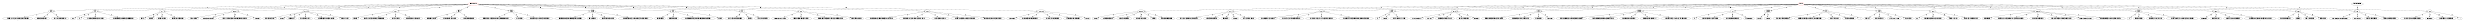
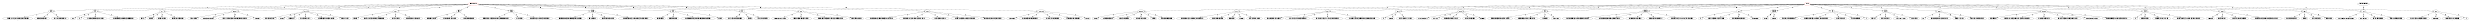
  digraph {
    fontname=Lato
    rankdir=TB
    node [fontname=Lato]
    edge [fontname=Lato]
    n1 [color=red label="Donald Trump"]
    n2 [label=start]
    n3 [label=put]
    n4 [label=pull]
    n5 [label=pardon]
    n6 [label=love]
    n7 [label=know]
    n8 [label=get]
    n9 [label=attack]
    n10 [label=tweet]
    n11 [label=sign]
    n12 [label=pay]
    n13 [label=fire]
    n14 [label=claim]
    n15 [label=announce]
    n16 [label="a trade war with our closest allies over steel"]
    n17 [label="another controversy"]
    n18 [label="an ill - advised trade war"]
    n19 [label="a call"]
    n20 [label=it]
    n21 [label="his sycophantic personal physician"]
    n22 [label="his best efforts to berate his predecessor"]
    n23 [label="the U.S."]
    n24 [label="the plug"]
    n25 [label="of the Iran deal"]
    n26 [label="of the Iran nuclear deal"]
    n27 [label="Julian Assange"]
    n28 [label="former boxer Johnson"]
    n29 [label="right - wing conspiracy crackpot Dinesh D’Souza"]
    n30 [label="a perjurer"]
    n31 [label="the \" previous life \""]
    n32 [label=himself]
    n33 [label="McDonald ’s"]
    n34 [label="to watch Fox News"]
    n35 [label="to tweet about the stock market"]
    n36 [label="The only thing"]
    n37 [label=nothing]
    n38 [label="about his young daughter 's appearance"]
    n39 [label="that it was false"]
    n40 [label="the name of any informants"]
    n41 [label="' October surprise"]
    n42 [label="a public apology and more"]
    n43 [label="a Nobel Prize goodbye"]
    n44 [label="Peter Strzok , the FBI and the Justice Department"]
    n45 [label="all his critics"]
    n46 [label="Canadian Prime Minister Justin Trudeau"]
    n47 [label="Despite the constant negative press covfefe"]
    n48 [label="Fox & Friends"]
    n49 [label="about the stock market"]
    n50 [label="The best taco bowls are made in Trump Tower Grill"]
    n51 [label="the legislation"]
    n52 [label="executive order"]
    n53 [label="an agreement consisting of 100 percent platitudes"]
    n54 [label="a thing"]
    n55 [label="to hush up about their affair"]
    n56 [label=tribute]
    n57 [label="a lavish public tribute"]
    n58 [label="special counsel Mueller"]
    n59 [label="Special Special Robert Mueller"]
    n60 [label="Special Counsel Robert Mueller has gotten out of"]
    n61 [label="the Twitter machine"]
    n62 [label="the Clinton email report cleared him on Russia"]
    n63 [label="that trade wars are “ good , and easy to win ”"]
    n64 [label="North Koreans love him"]
    n65 [label="that he 's boosting America 's global role"]
    n66 [label="to be some kind of business genius"]
    n67 [label="his candidacy"]
    n68 [label="his campaign for the presidency"]
    n69 [label="he would run for president"]
    n70 [label="his candidacy for president"]
    n71 [label=himself]
    n72 [color=red label=Trump]
    n73 [label=suggest]
    n74 [label=speak]
    n75 [label=seek]
    n76 [label=see]
    n77 [label=receive]
    n78 [label=push]
    n79 [label=plan]
    n80 [label=move]
    n81 [label=leave]
    n82 [label=host]
    n83 [label=hire]
    n84 [label=end]
    n85 [label=distance]
    n86 [label=cut]
    n87 [label=bring]
    n88 [label=break]
    n89 [label=believe]
    n90 [label=admit]
    n91 [label="that the June 12 summit may still go ahead"]
    n92 [label="that Schneiderman might be facing a scandal"]
    n93 [label="that the release of three Americans held in"]
    n94 [label="that Canadians are illegally"]
    n95 [label="special counsel Robert Mu"]
    n96 [label="about the show"]
    n97 [label="about his looming meeting"]
    n98 [label="of knife crime in London and terrorism in Paris"]
    n99 [label="of Renacci"]
    n100 [label=options]
    n101 [label="the White House"]
    n102 [label="legal advice"]
    n103 [label="to divide the country"]
    n104 [label=democracy]
    n105 [label="women fight in his presence"]
    n106 [label=it]
    n107 [label="his hard - line immigration stance"]
    n108 [label="the shock and horror"]
    n109 [label="a letter"]
    n110 [label="the Nobel Peace Prize"]
    n111 [label=Macron]
    n112 [label="44 percent approval"]
    n113 [label="a chorus of criticism"]
    n114 [label="the “ Spygate ” meme"]
-   n115 [label="very harsh sanctions on the country"]
+   n115 [label="conspiratorial harsh sanctions on the country"]
    n116 [label="the spygate nonsense"]
    n117 [label=Democrats]
    n118 [label=America]
    n119 [label="to lay out his drug pricing proposals"]
    n120 [label="to withdraw from U.N. Human Rights Council"]
    n121 [label="to meet with House Republicans ahead of the vote"]
    n122 [label="to immediately re - impose"]
    n123 [label=it]
    n124 [label=America]
    n125 [label="the U.S. embassy in Israel"]
    n126 [label=Quebec]
    n127 [label="his son , Donald Jr."]
    n128 [label="New York"]
    n129 [label="the Group of Seven summit"]
    n130 [label="the Iran nuclear deal"]
    n131 [label="a celebration at the White House"]
    n132 [label="its members"]
    n133 [label="such a meal"]
    n134 [label="French president Emmanuel Macron"]
    n135 [label="many people who are qualified"]
    n136 [label="Rudy Giuliani"]
    n137 [label="the very best people"]
    n138 [label="more immigration judges"]
    n139 [label=it]
    n140 [label="military exercises in South Korea"]
    n141 [label="the \" zero tolerance policy"]
    n142 [label="his presidency"]
    n143 [label=himself]
    n144 [label=America]
    n145 [label="his trip to Quebec"]
    n146 [label=it]
    n147 [label="funds to multiple programs"]
    n148 [label="foreign aid to the immigrants ' home countries"]
    n149 [label="his G-7 trip short"]
    n150 [label="the walls"]
    n151 [label="the War of 1812"]
    n152 [label="his own Hollywood"]
    n153 [label="human rights"]
    n154 [label=him]
    n155 [label="their conspiratorial hold on power"]
    n156 [label="a treaty with Iran"]
    n157 [label="a child sex - trafficking ring"]
    n158 [label="in rampant voter fraud"]
    n159 [label="the North Korean nuclear threat is over"]
    n160 [label="he could pardon himself"]
    n161 [label="the trade deficit is a bad thing for the USA"]
    n162 [label="that keeping"]
    n163 [label="the FBI may have placed a spy inside his campaign"]
    n164 [label=it]
    n165 [label="attacking press"]
    n166 [label="He does n't know this yet"]
    n167 [label="he knew about hush money to Stormy Daniels"]
    n168 [label="the best people"]
    n1 -> n2 [label=6]
    n1 -> n3 [label=6]
    n1 -> n4 [label=6]
    n1 -> n5 [label=6]
    n1 -> n6 [label=6]
    n1 -> n7 [label=6]
    n1 -> n8 [label=6]
    n1 -> n9 [label=6]
    n1 -> n10 [label=5]
    n1 -> n11 [label=5]
    n1 -> n12 [label=5]
    n1 -> n13 [label=5]
    n1 -> n14 [label=5]
    n1 -> n15 [label=5]
    n2 -> n16 [label=4]
    n2 -> n17 [label=1]
    n2 -> n18 [label=1]
    n3 -> n19 [label=3]
    n3 -> n20 [label=1]
    n3 -> n21 [label=1]
    n3 -> n22 [label=1]
    n4 -> n23 [label=3]
    n4 -> n24 [label=1]
    n4 -> n25 [label=1]
    n4 -> n26 [label=1]
    n5 -> n27 [label=1]
    n5 -> n28 [label=1]
    n5 -> n29 [label=3]
    n5 -> n30 [label=1]
    n6 -> n31 [label=1]
    n6 -> n32 [label=1]
    n6 -> n33 [label=1]
    n6 -> n34 [label=1]
    n6 -> n35 [label=1]
    n6 -> n36 [label=1]
    n7 -> n37 [label=2]
    n7 -> n38 [label=2]
    n7 -> n39 [label=1]
    n7 -> n40 [label=1]
    n8 -> n41 [label=1]
    n8 -> n42 [label=1]
    n8 -> n43 [label=4]
    n9 -> n44 [label=1]
    n9 -> n45 [label=1]
    n9 -> n46 [label=4]
    n10 -> n47 [label=1]
    n10 -> n48 [label=1]
    n10 -> n49 [label=1]
    n10 -> n50 [label=2]
    n11 -> n51 [label=1]
    n11 -> n52 [label=2]
    n11 -> n53 [label=1]
    n11 -> n54 [label=1]
    n12 -> n55 [label=3]
    n12 -> n56 [label=1]
    n12 -> n57 [label=1]
    n13 -> n58 [label=1]
    n13 -> n59 [label=1]
    n13 -> n60 [label=2]
    n13 -> n61 [label=1]
    n14 -> n62 [label=1]
    n14 -> n63 [label=1]
    n14 -> n64 [label=1]
    n14 -> n65 [label=1]
    n14 -> n66 [label=1]
    n15 -> n67 [label=1]
    n15 -> n68 [label=1]
    n15 -> n69 [label=1]
    n15 -> n70 [label=1]
    n15 -> n71 [label=1]
    n72 -> n73 [label=5]
    n72 -> n74 [label=6]
    n72 -> n75 [label=6]
    n72 -> n76 [label=6]
    n72 -> n77 [label=6]
    n72 -> n78 [label=6]
    n72 -> n79 [label=6]
    n72 -> n80 [label=6]
    n72 -> n81 [label=6]
    n72 -> n82 [label=6]
    n72 -> n83 [label=6]
    n72 -> n84 [label=6]
    n72 -> n85 [label=6]
    n72 -> n86 [label=6]
    n72 -> n87 [label=6]
    n72 -> n88 [label=6]
    n72 -> n89 [label=6]
    n72 -> n90 [label=6]
    n73 -> n91 [label=2]
    n73 -> n92 [label=1]
    n73 -> n93 [label=1]
    n73 -> n94 [label=1]
    n73 -> n95 [label=1]
    n74 -> n96 [label=1]
    n74 -> n97 [label=1]
    n74 -> n98 [label=1]
    n74 -> n99 [label=3]
    n75 -> n100 [label=1]
    n75 -> n101 [label=1]
    n75 -> n102 [label=3]
    n75 -> n103 [label=1]
    n76 -> n104 [label=1]
    n76 -> n105 [label=3]
    n76 -> n106 [label=1]
    n76 -> n107 [label=1]
    n77 -> n108 [label=9]
    n77 -> n109 [label=1]
    n77 -> n110 [label=1]
    n77 -> n111 [label=1]
    n77 -> n112 [label=1]
    n77 -> n113 [label=1]
    n78 -> n114 [label=1]
    n78 -> n115 [label=1]
    n78 -> n116 [label=1]
    n78 -> n117 [label=1]
    n78 -> n118 [label=2]
    n79 -> n119 [label=1]
    n79 -> n120 [label=2]
    n79 -> n121 [label=2]
    n79 -> n122 [label=1]
    n80 -> n123 [label=1]
    n80 -> n124 [label=1]
    n80 -> n125 [label=4]
    n81 -> n126 [label=1]
    n81 -> n127 [label=1]
    n81 -> n128 [label=1]
    n81 -> n129 [label=2]
    n81 -> n130 [label=1]
    n82 -> n131 [label=2]
    n82 -> n132 [label=2]
    n82 -> n133 [label=1]
    n82 -> n134 [label=1]
    n83 -> n135 [label=1]
    n83 -> n136 [label=2]
    n83 -> n137 [label=1]
    n83 -> n138 [label=1]
    n84 -> n139 [label=1]
    n84 -> n140 [label=1]
    n84 -> n141 [label=3]
    n84 -> n142 [label=1]
    n85 -> n143 [label=5]
    n85 -> n144 [label=1]
    n86 -> n145 [label=1]
    n86 -> n146 [label=1]
    n86 -> n147 [label=1]
    n86 -> n148 [label=1]
    n86 -> n149 [label=2]
    n87 -> n150 [label=2]
    n87 -> n151 [label=1]
    n87 -> n152 [label=2]
    n87 -> n153 [label=1]
    n88 -> n154 [label=1]
    n88 -> n155 [label=1]
    n88 -> n156 [label=3]
    n88 -> n157 [label=1]
    n89 -> n158 [label=1]
    n89 -> n159 [label=1]
    n89 -> n160 [label=1]
    n89 -> n161 [label=1]
    n89 -> n162 [label=1]
    n89 -> n163 [label=1]
    n90 -> n164 [label=1]
    n90 -> n165 [label=1]
    n90 -> n166 [label=2]
    n90 -> n167 [label=2]
    n168 -> n83 [label=1]
  }
